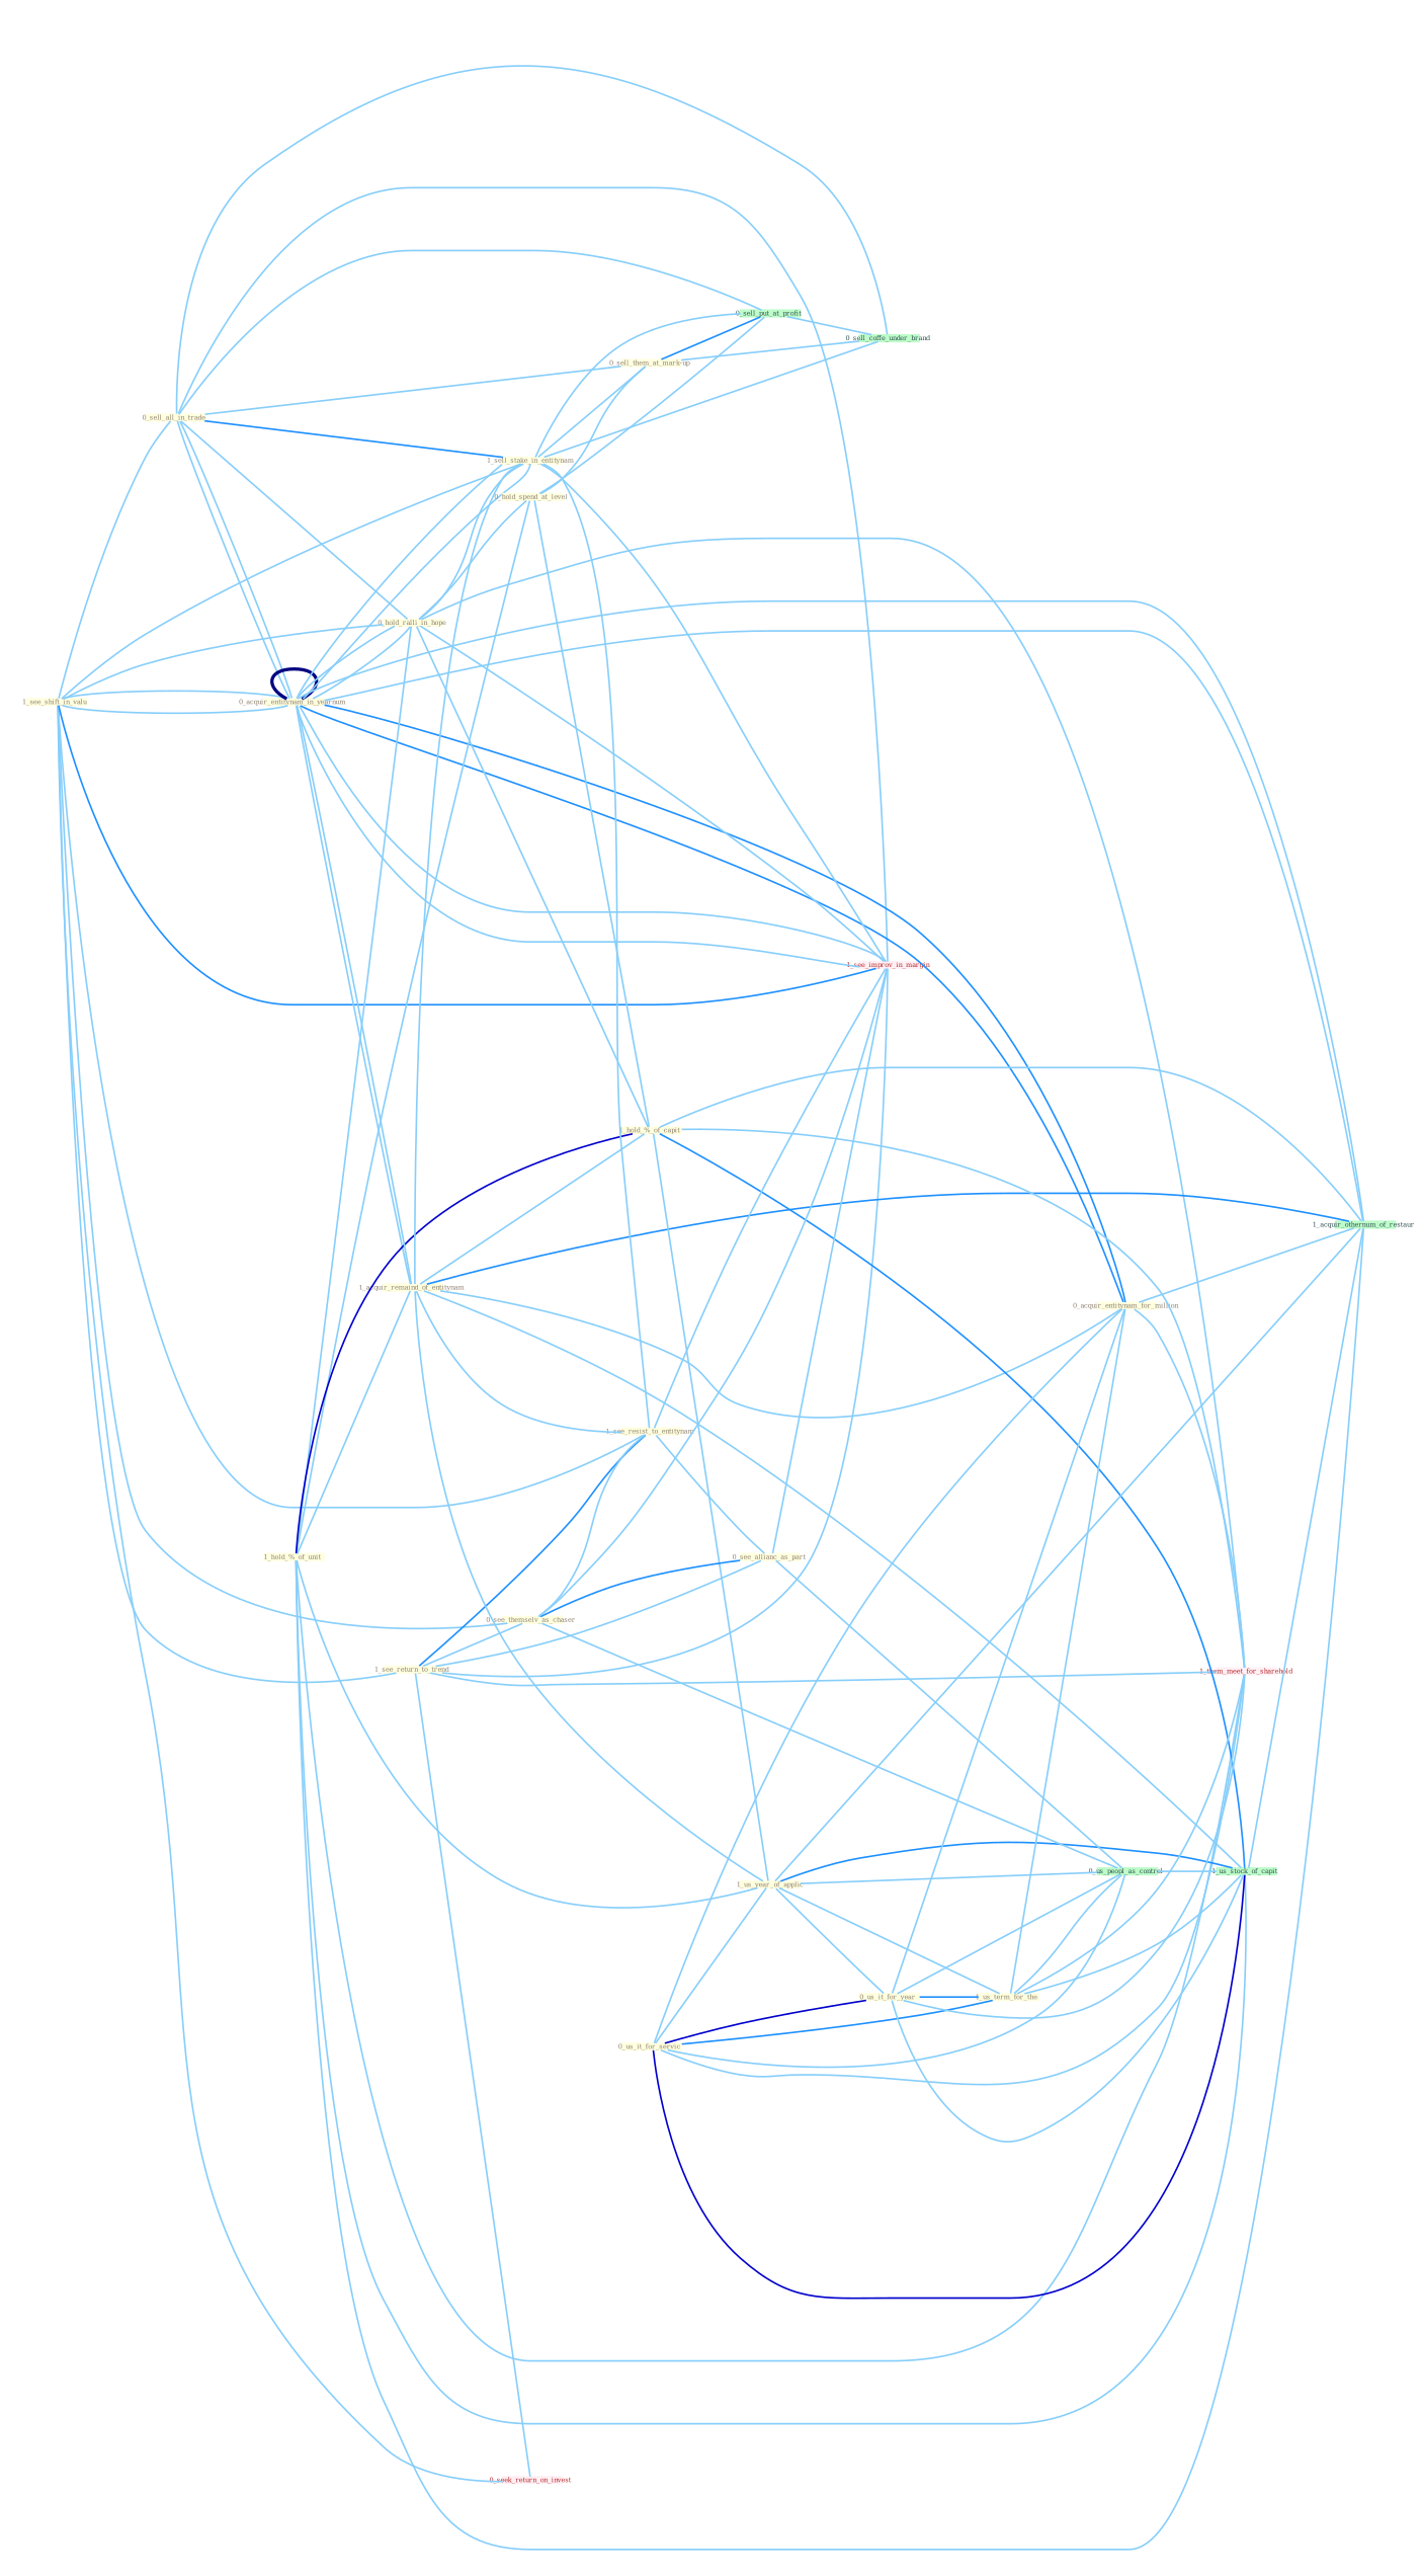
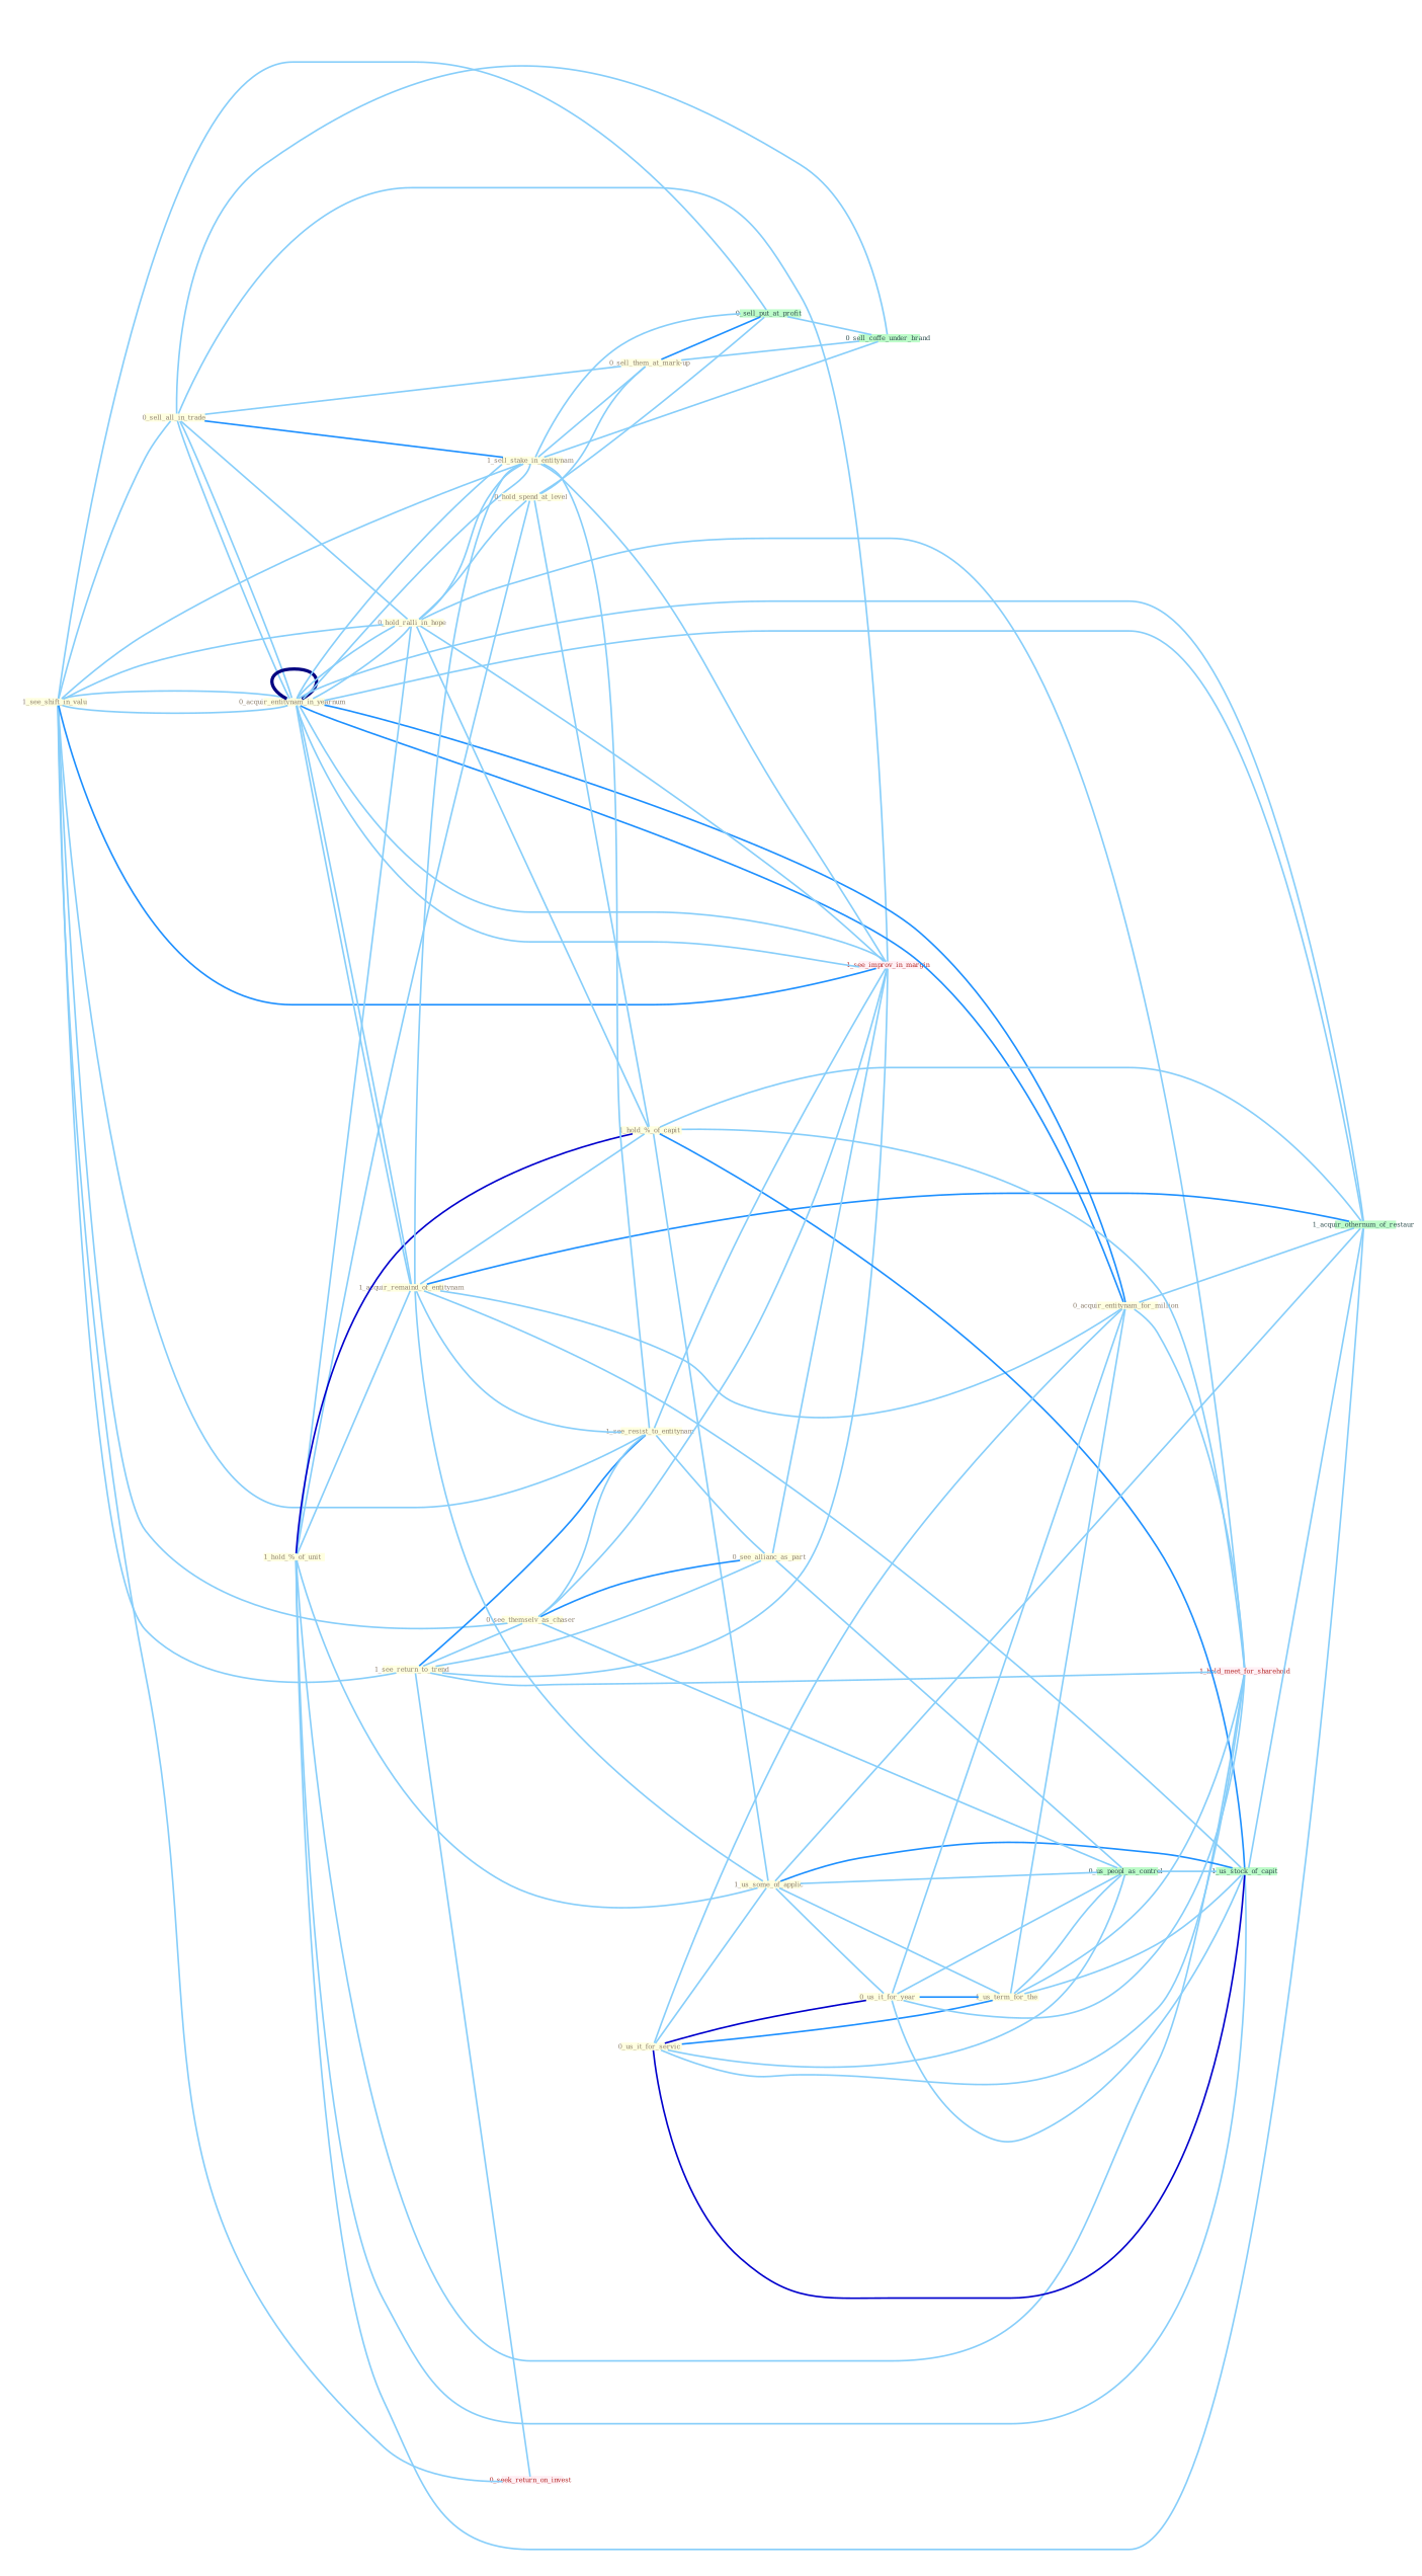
  graph {
    rankdir=LR
    node [color="#ffffe0" fixedsize=true fontcolor="#8b7d6b" fontsize=4 shape=polygon style=filled]
    edge [color="#87cefa" w=1]
    "1_see_shift_in_valu " [height=.06 width=.5]
    "1_see_return_to_trend " [height=.06 width=.5]
    "0_sell_all_in_trade " [height=.06 width=.5]
    "0_acquir_entitynam_in_yearnum " [height=.06 width=.5]
    "1_hold_%_of_unit " [height=.06 width=.5]
    "0_hold_ralli_in_hope " [height=.06 width=.5]
    "1_acquir_remaind_of_entitynam " [height=.06 width=.5]
    "0_hold_spend_at_level " [height=.06 width=.5]
    "1_sell_stake_in_entitynam " [height=.06 width=.5]
    "1_hold_%_of_capit " [height=.06 width=.5]
    "0_us_it_for_servic " [height=.06 width=.5]
-   "1_us_some_of_applic " [height=.06 width=.5 label="1_us_year_of_applic"]
+   "1_us_some_of_applic " [height=.06 width=.5]
    "0_see_themselv_as_chaser " [height=.06 width=.5]
    "0_us_it_for_year " [height=.06 width=.5]
    "1_see_resist_to_entitynam " [height=.06 width=.5]
    "0_sell_them_at_mark-up " [height=.06 width=.5]
    "0_see_allianc_as_part " [height=.06 width=.5]
    "1_us_term_for_the " [height=.06 width=.5]
    "0_acquir_entitynam_for_million " [height=.06 width=.5]
    "0_seek_return_on_invest " [color="#fff0f5" fontcolor="#b22222" height=.06 width=.5]
    "1_see_improv_in_margin " [color="#fff0f5" fontcolor="#b22222" height=.06 width=.5]
-   "1_hold_meet_for_sharehold " [color="#fff0f5" fontcolor="#b22222" height=.06 width=.5 label="1_them_meet_for_sharehold"]
+   "1_hold_meet_for_sharehold " [color="#fff0f5" fontcolor="#b22222" height=.06 width=.5]
    "0_sell_put_at_profit " [color="#BDFCC9" fontcolor="#2f4f4f" height=.06 width=.5]
    "0_sell_coffe_under_brand " [color="#BDFCC9" fontcolor="#2f4f4f" height=.06 width=.5]
    "1_acquir_othernum_of_restaur " [color="#BDFCC9" fontcolor="#2f4f4f" height=.06 width=.5]
    "1_us_stock_of_capit " [color="#BDFCC9" fontcolor="#2f4f4f" height=.06 width=.5]
    "0_us_peopl_as_control " [color="#BDFCC9" fontcolor="#2f4f4f" height=.06 width=.5]
    subgraph sub_1 {
      "1_see_shift_in_valu "
      "1_see_return_to_trend "
      "0_sell_all_in_trade "
      "0_acquir_entitynam_in_yearnum "
      "1_hold_%_of_unit "
      "0_hold_ralli_in_hope "
      "1_acquir_remaind_of_entitynam "
      "0_hold_spend_at_level "
      "1_sell_stake_in_entitynam "
      "1_hold_%_of_capit "
      "0_us_it_for_servic "
      "1_us_some_of_applic "
      "0_see_themselv_as_chaser "
      "0_us_it_for_year "
      "1_see_resist_to_entitynam "
      "0_sell_them_at_mark-up "
      "0_see_allianc_as_part "
      "1_us_term_for_the "
      "0_acquir_entitynam_for_million "
    }
    subgraph sub_2 {
      "0_seek_return_on_invest "
      "1_see_improv_in_margin "
      "1_hold_meet_for_sharehold "
    }
    "1_see_shift_in_valu " -- "1_see_return_to_trend "
    "1_see_shift_in_valu " -- "0_sell_all_in_trade "
    "1_see_shift_in_valu " -- "0_acquir_entitynam_in_yearnum "
    "1_see_shift_in_valu " -- "0_acquir_entitynam_in_yearnum "
    "1_see_shift_in_valu " -- "0_hold_ralli_in_hope "
    "1_see_shift_in_valu " -- "1_sell_stake_in_entitynam "
    "1_see_shift_in_valu " -- "0_see_themselv_as_chaser "
    "1_see_shift_in_valu " -- "1_see_resist_to_entitynam "
    "1_see_shift_in_valu " -- "0_seek_return_on_invest "
    "1_see_shift_in_valu " -- "1_see_improv_in_margin " [color="#1e90ff" w=2]
    "1_see_return_to_trend " -- "0_see_themselv_as_chaser "
    "1_see_return_to_trend " -- "1_see_resist_to_entitynam " [color="#1e90ff" w=2]
    "1_see_return_to_trend " -- "0_see_allianc_as_part "
    "1_see_return_to_trend " -- "0_seek_return_on_invest "
    "1_see_return_to_trend " -- "1_see_improv_in_margin "
    "1_see_return_to_trend " -- "1_hold_meet_for_sharehold "
    "0_sell_all_in_trade " -- "0_acquir_entitynam_in_yearnum "
    "0_sell_all_in_trade " -- "0_acquir_entitynam_in_yearnum "
    "0_sell_all_in_trade " -- "0_hold_ralli_in_hope "
    "0_sell_all_in_trade " -- "1_sell_stake_in_entitynam " [color="#1e90ff" w=2]
    "0_sell_all_in_trade " -- "0_sell_them_at_mark-up "
    "0_sell_all_in_trade " -- "1_see_improv_in_margin "
-   "0_sell_all_in_trade " -- "0_sell_put_at_profit "
+   "1_see_shift_in_valu " -- "0_sell_put_at_profit "
    "0_sell_all_in_trade " -- "0_sell_coffe_under_brand "
    "0_acquir_entitynam_in_yearnum " -- "0_acquir_entitynam_in_yearnum " [color="#000080" style=bold w=4]
    "0_acquir_entitynam_in_yearnum " -- "0_hold_ralli_in_hope "
    "0_acquir_entitynam_in_yearnum " -- "1_acquir_remaind_of_entitynam "
    "0_acquir_entitynam_in_yearnum " -- "1_sell_stake_in_entitynam "
    "0_acquir_entitynam_in_yearnum " -- "0_acquir_entitynam_for_million " [color="#1e90ff" w=2]
    "0_acquir_entitynam_in_yearnum " -- "0_acquir_entitynam_for_million " [color="#1e90ff" w=2]
    "0_acquir_entitynam_in_yearnum " -- "1_see_improv_in_margin "
    "0_acquir_entitynam_in_yearnum " -- "1_see_improv_in_margin "
    "0_acquir_entitynam_in_yearnum " -- "1_acquir_othernum_of_restaur "
    "0_acquir_entitynam_in_yearnum " -- "1_acquir_othernum_of_restaur "
    "1_hold_%_of_unit " -- "0_hold_ralli_in_hope "
    "1_hold_%_of_unit " -- "1_acquir_remaind_of_entitynam "
    "1_hold_%_of_unit " -- "0_hold_spend_at_level "
    "1_hold_%_of_unit " -- "1_hold_%_of_capit " [color="#0000cd" w=3]
    "1_hold_%_of_unit " -- "1_us_some_of_applic "
    "1_hold_%_of_unit " -- "1_hold_meet_for_sharehold "
    "1_hold_%_of_unit " -- "1_acquir_othernum_of_restaur "
    "1_hold_%_of_unit " -- "1_us_stock_of_capit "
    "0_hold_ralli_in_hope " -- "0_acquir_entitynam_in_yearnum "
    "0_hold_ralli_in_hope " -- "0_hold_spend_at_level "
    "0_hold_ralli_in_hope " -- "1_sell_stake_in_entitynam "
    "0_hold_ralli_in_hope " -- "1_hold_%_of_capit "
    "0_hold_ralli_in_hope " -- "1_see_improv_in_margin "
    "0_hold_ralli_in_hope " -- "1_hold_meet_for_sharehold "
    "1_acquir_remaind_of_entitynam " -- "0_acquir_entitynam_in_yearnum "
    "1_acquir_remaind_of_entitynam " -- "1_sell_stake_in_entitynam "
    "1_acquir_remaind_of_entitynam " -- "1_hold_%_of_capit "
    "1_acquir_remaind_of_entitynam " -- "1_us_some_of_applic "
    "1_acquir_remaind_of_entitynam " -- "1_see_resist_to_entitynam "
    "1_acquir_remaind_of_entitynam " -- "0_acquir_entitynam_for_million "
    "1_acquir_remaind_of_entitynam " -- "1_acquir_othernum_of_restaur " [color="#1e90ff" w=2]
    "1_acquir_remaind_of_entitynam " -- "1_us_stock_of_capit "
    "0_hold_spend_at_level " -- "1_hold_%_of_capit "
    "0_hold_spend_at_level " -- "0_sell_them_at_mark-up "
    "0_hold_spend_at_level " -- "0_sell_put_at_profit "
    "1_sell_stake_in_entitynam " -- "0_acquir_entitynam_in_yearnum "
    "1_sell_stake_in_entitynam " -- "1_see_resist_to_entitynam "
    "1_sell_stake_in_entitynam " -- "0_sell_them_at_mark-up "
    "1_sell_stake_in_entitynam " -- "1_see_improv_in_margin "
    "1_sell_stake_in_entitynam " -- "0_sell_put_at_profit "
    "1_sell_stake_in_entitynam " -- "0_sell_coffe_under_brand "
    "1_hold_%_of_capit " -- "1_us_some_of_applic "
    "1_hold_%_of_capit " -- "1_hold_meet_for_sharehold "
    "1_hold_%_of_capit " -- "1_acquir_othernum_of_restaur "
    "1_hold_%_of_capit " -- "1_us_stock_of_capit " [color="#1e90ff" w=2]
    "0_us_it_for_servic " -- "1_us_some_of_applic "
    "0_us_it_for_servic " -- "0_us_it_for_year " [color="#0000cd" w=3]
    "0_us_it_for_servic " -- "1_us_term_for_the " [color="#1e90ff" w=2]
    "0_us_it_for_servic " -- "0_acquir_entitynam_for_million "
    "0_us_it_for_servic " -- "1_hold_meet_for_sharehold "
    "0_us_it_for_servic " -- "1_us_stock_of_capit " [color="#0000cd"]
    "0_us_it_for_servic " -- "0_us_peopl_as_control "
    "1_us_some_of_applic " -- "0_us_it_for_year "
    "1_us_some_of_applic " -- "1_us_term_for_the "
    "1_us_some_of_applic " -- "1_acquir_othernum_of_restaur "
    "1_us_some_of_applic " -- "1_us_stock_of_capit " [color="#1e90ff" w=2]
    "1_us_some_of_applic " -- "0_us_peopl_as_control "
    "0_see_themselv_as_chaser " -- "1_see_resist_to_entitynam "
    "0_see_themselv_as_chaser " -- "0_see_allianc_as_part " [color="#1e90ff" w=2]
    "0_see_themselv_as_chaser " -- "1_see_improv_in_margin "
    "0_see_themselv_as_chaser " -- "0_us_peopl_as_control "
    "0_us_it_for_year " -- "1_us_term_for_the " [color="#1e90ff" w=2]
    "0_us_it_for_year " -- "0_acquir_entitynam_for_million "
    "0_us_it_for_year " -- "1_hold_meet_for_sharehold "
    "0_us_it_for_year " -- "1_us_stock_of_capit "
    "0_us_it_for_year " -- "0_us_peopl_as_control "
    "1_see_resist_to_entitynam " -- "0_see_allianc_as_part "
    "1_see_resist_to_entitynam " -- "1_see_improv_in_margin "
    "0_sell_them_at_mark-up " -- "0_sell_put_at_profit " [color="#1e90ff" w=2]
    "0_sell_them_at_mark-up " -- "0_sell_coffe_under_brand "
    "0_see_allianc_as_part " -- "1_see_improv_in_margin "
    "0_see_allianc_as_part " -- "0_us_peopl_as_control "
    "1_us_term_for_the " -- "0_acquir_entitynam_for_million "
    "1_us_term_for_the " -- "1_hold_meet_for_sharehold "
    "1_us_term_for_the " -- "1_us_stock_of_capit "
    "1_us_term_for_the " -- "0_us_peopl_as_control "
    "0_acquir_entitynam_for_million " -- "1_hold_meet_for_sharehold "
    "0_acquir_entitynam_for_million " -- "1_acquir_othernum_of_restaur "
    "0_sell_put_at_profit " -- "0_sell_coffe_under_brand "
    "1_us_stock_of_capit " -- "1_acquir_othernum_of_restaur "
    "0_us_peopl_as_control " -- "1_us_stock_of_capit "
  }
